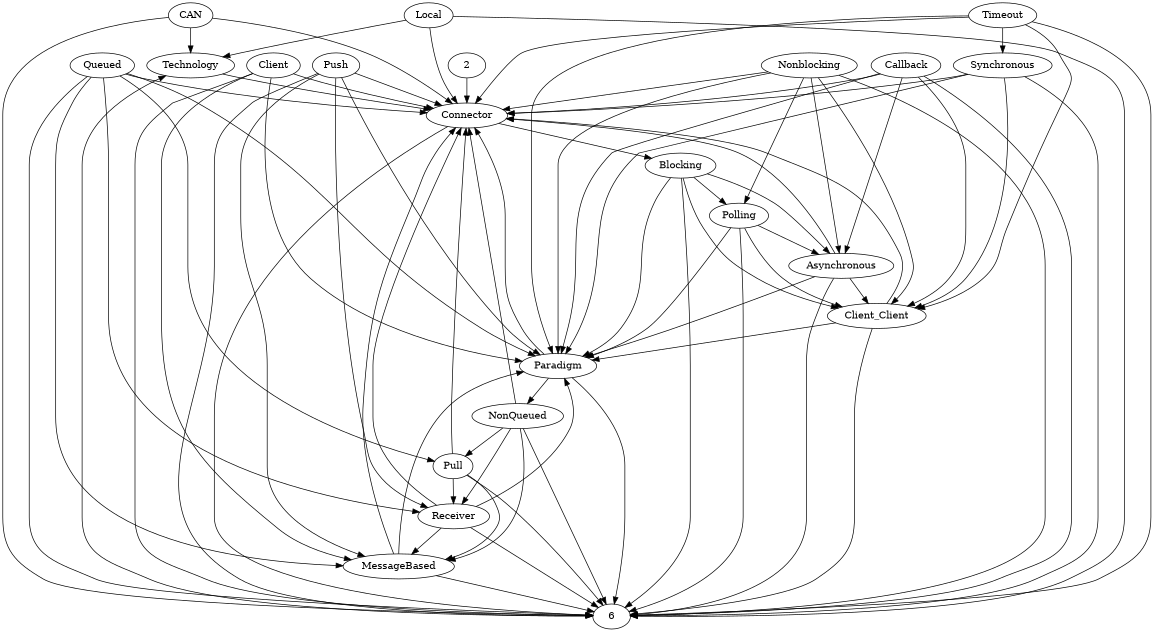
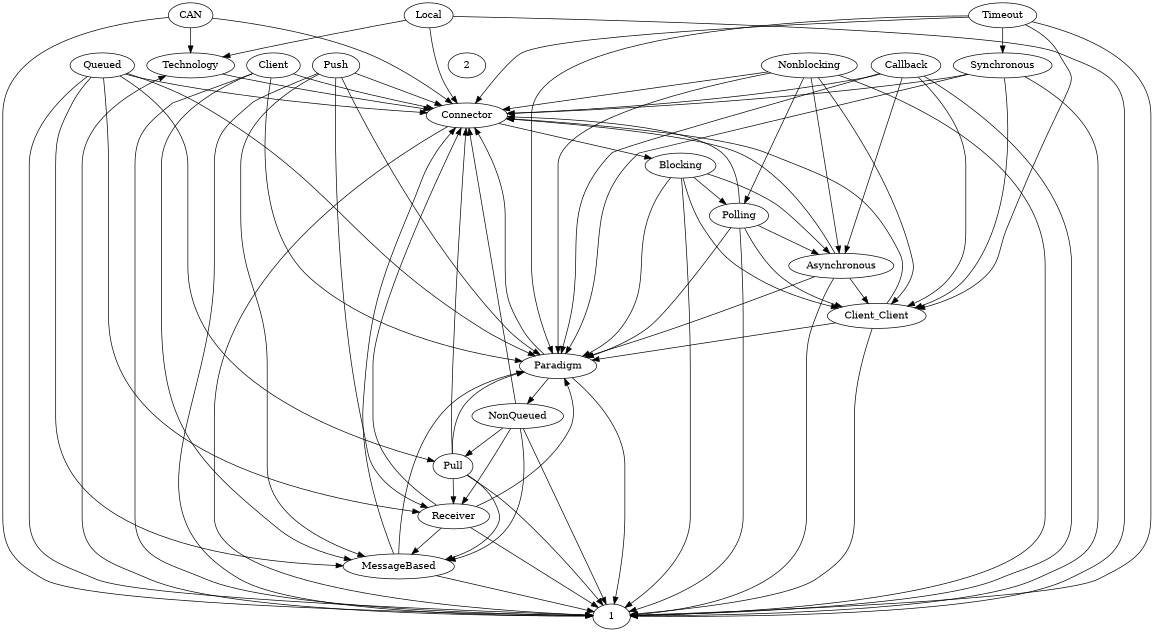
  digraph {
    CAN
    Technology
    Connector
-   1 [label=6]
+   1
    Blocking
    Polling
    Paradigm
    n8 [label=Client_Client]
    Asynchronous
    NonQueued
    Push
    MessageBased
    Receiver
    Nonblocking
    Pull
    n16 [label=Client]
    Synchronous
    Local
    Queued
    n20 [label=2]
    Callback
    Timeout
    CAN -> Technology
    CAN -> Connector
    CAN -> 1
    Technology -> Connector
    Connector -> 1
    Connector -> Blocking
    1 -> Technology
    Blocking -> 1
    Blocking -> Polling
    Blocking -> Paradigm
    Blocking -> n8
    Blocking -> Asynchronous
-   n20 -> Connector
+   Polling -> Connector
    Polling -> 1
    Polling -> Paradigm
    Polling -> n8
    Polling -> Asynchronous
    Paradigm -> Connector
    Paradigm -> 1
    Paradigm -> NonQueued
    n8 -> Connector
    n8 -> 1
    n8 -> Paradigm
    Asynchronous -> Connector
    Asynchronous -> 1
    Asynchronous -> Paradigm
    Asynchronous -> n8
    NonQueued -> Connector
    NonQueued -> 1
    NonQueued -> MessageBased
    NonQueued -> Receiver
    NonQueued -> Pull
    Push -> Connector
    Push -> 1
    Push -> Paradigm
    Push -> MessageBased
    Push -> Receiver
    MessageBased -> Connector
    MessageBased -> 1
    MessageBased -> Paradigm
    Receiver -> Connector
    Receiver -> 1
    Receiver -> Paradigm
    Receiver -> MessageBased
    Nonblocking -> Connector
    Nonblocking -> 1
    Nonblocking -> Polling
    Nonblocking -> Paradigm
    Nonblocking -> n8
    Nonblocking -> Asynchronous
    Pull -> Connector
    Pull -> 1
+   Pull -> Paradigm
    Pull -> MessageBased
    Pull -> Receiver
    n16 -> Connector
    n16 -> 1
    n16 -> Paradigm
    n16 -> MessageBased
    Synchronous -> Connector
    Synchronous -> 1
    Synchronous -> Paradigm
    Synchronous -> n8
    Local -> Technology
    Local -> Connector
    Local -> 1
    Queued -> Connector
    Queued -> 1
    Queued -> Paradigm
    Queued -> MessageBased
    Queued -> Receiver
    Queued -> Pull
    Callback -> Connector
    Callback -> 1
    Callback -> Paradigm
    Callback -> n8
    Callback -> Asynchronous
    Timeout -> Connector
    Timeout -> 1
    Timeout -> Paradigm
    Timeout -> n8
    Timeout -> Synchronous
  }
